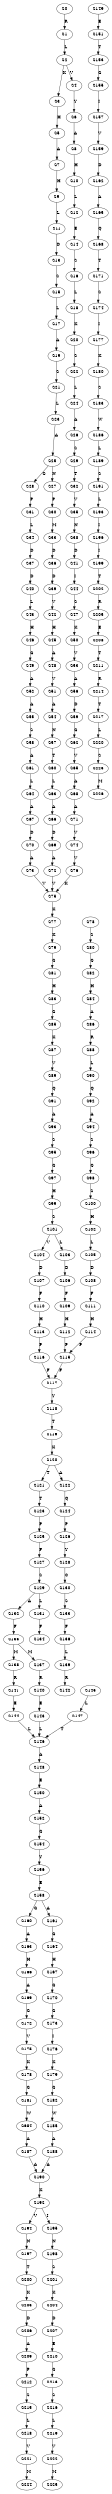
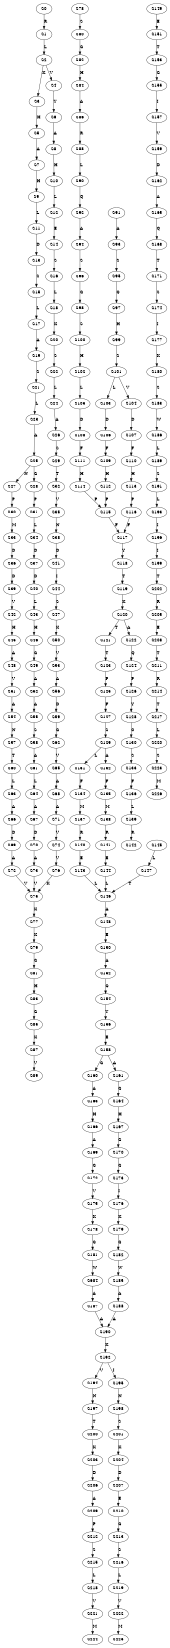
  strict digraph {
    S0
    S1
    S2
    S3
    S4
    S5
    S6
    S7
    S8
    S9
    S10
    S11
    S12
    S13
    S14
    S15
    S16
    S17
    S18
    S19
    S20
    S21
    S22
    S23
    S24
    S25
    S26
    S27
    S28
    S29
    S30
    S31
    S32
    S33
    S34
    S35
    S36
    S37
    S38
    S39
    S40
    S41
    S42
    S43
    S44
    S45
    S46
    S47
    S48
    S49
    S50
    S51
    S52
    S53
    S54
    S55
    S56
    S57
    S58
    S59
    S60
    S61
    S62
    S63
    S64
    S65
    S66
    S67
    S68
    S69
    S70
    S71
    S72
    S73
    S74
    S75
    S76
    S77
    S79
    S78
    S80
    S81
    S82
    S83
    S84
    S85
    S86
    S87
    S88
    S89
    S90
    S91
    S92
    S93
    S94
    S95
    S96
    S97
    S98
    S99
    S100
    S101
    S102
    S103
    S104
    S105
    S106
    S107
    S108
    S109
    S110
    S111
    S112
    S113
    S114
    S115
    S116
    S117
    S118
    S119
    S120
    S121
    S122
    S123
    S124
    S125
    S126
    S127
    S128
    S129
    S130
    S131
    S132
    S133
    S134
    S135
    S136
    S137
    S138
    S139
    S140
    S141
    S142
    S143
    S144
    S146
    S145
    S147
    S148
    S150
    S149
    S151
    S152
    S153
    S154
    S155
    S156
    S157
    S158
    S159
    S160
    S161
    S162
    S163
    S164
    S165
    S166
    S167
    S168
    S169
    S170
    S171
    S172
    S173
    S174
    S175
    S176
    S177
    S178
    S179
    S180
    S181
    S182
    S183
    n185 [label=S684]
    S185
    S186
    S187
    S188
    S189
    S190
    S191
    S192
    S193
    S194
    S195
    S196
    S197
    S198
    S199
    S200
    S201
    S202
    S203
    S204
    S205
    S206
    S207
    S208
    S209
    S210
    S211
    S212
    S213
    S214
    S215
    S216
    S217
    S218
    S219
    S220
    S221
    S222
    S223
    S224
    S225
    S226
    S0 -> S1 [label=R]
    S1 -> S2 [label=L]
    S2 -> S3 [label=K]
    S2 -> S4 [label=V]
    S3 -> S5 [label=H]
    S4 -> S6 [label=Y]
    S5 -> S7 [label=A]
    S6 -> S8 [label=A]
    S7 -> S9 [label=H]
    S8 -> S10 [label=H]
    S9 -> S11 [label=L]
    S10 -> S12 [label=L]
    S11 -> S13 [label=D]
    S12 -> S14 [label=E]
    S13 -> S15 [label=S]
    S14 -> S16 [label=S]
    S15 -> S17 [label=L]
    S16 -> S18 [label=L]
    S17 -> S19 [label=A]
    S18 -> S20 [label=K]
    S19 -> S21 [label=S]
    S20 -> S22 [label=S]
    S21 -> S23 [label=L]
    S22 -> S24 [label=L]
    S23 -> S25 [label=A]
    S24 -> S26 [label=A]
    S25 -> S27 [label=N]
    S25 -> S28 [label=G]
    S26 -> S29 [label=S]
    S27 -> S30 [label=P]
    S28 -> S31 [label=P]
    S29 -> S32 [label=T]
    S30 -> S33 [label=M]
    S31 -> S34 [label=L]
    S32 -> S35 [label=V]
    S33 -> S36 [label=D]
    S34 -> S37 [label=D]
    S35 -> S38 [label=N]
    S36 -> S39 [label=D]
    S37 -> S40 [label=D]
    S38 -> S41 [label=D]
    S39 -> S42 [label=V]
    S40 -> S43 [label=L]
    S41 -> S44 [label=I]
    S42 -> S45 [label=H]
    S43 -> S46 [label=H]
    S44 -> S47 [label=S]
    S45 -> S48 [label=A]
    S46 -> S49 [label=G]
    S47 -> S50 [label=K]
    S48 -> S51 [label=V]
    S49 -> S52 [label=A]
    S50 -> S53 [label=V]
    S51 -> S54 [label=A]
    S52 -> S55 [label=A]
    S53 -> S56 [label=A]
    S54 -> S57 [label=N]
    S55 -> S58 [label=S]
    S56 -> S59 [label=D]
    S57 -> S60 [label=T]
    S58 -> S61 [label=A]
    S59 -> S62 [label=G]
    S60 -> S63 [label=L]
    S61 -> S64 [label=L]
    S62 -> S65 [label=V]
    S63 -> S66 [label=A]
    S64 -> S67 [label=A]
    S65 -> S68 [label=A]
    S66 -> S69 [label=D]
    S67 -> S70 [label=D]
    S68 -> S71 [label=A]
    S69 -> S72 [label=A]
    S70 -> S73 [label=A]
    S71 -> S74 [label=V]
    S72 -> S75 [label=V]
    S73 -> S75 [label=V]
    S74 -> S76 [label=V]
    S75 -> S77 [label=K]
    S76 -> S75 [label=K]
    S77 -> S79 [label=K]
    S79 -> S81 [label=G]
    S78 -> S80 [label=S]
    S80 -> S82 [label=G]
    S81 -> S83 [label=H]
    S82 -> S84 [label=H]
    S83 -> S85 [label=G]
    S84 -> S86 [label=A]
    S85 -> S87 [label=K]
    S86 -> S88 [label=R]
    S87 -> S89 [label=V]
    S88 -> S90 [label=L]
-   S89 -> S91 [label=Q]
    S90 -> S92 [label=Q]
    S91 -> S93 [label=A]
    S92 -> S94 [label=A]
    S93 -> S95 [label=S]
    S94 -> S96 [label=S]
    S95 -> S97 [label=G]
    S96 -> S98 [label=G]
    S97 -> S99 [label=H]
    S98 -> S100 [label=S]
    S99 -> S101 [label=S]
    S100 -> S102 [label=H]
    S101 -> S103 [label=L]
    S101 -> S104 [label=V]
    S102 -> S105 [label=L]
    S103 -> S106 [label=D]
    S104 -> S107 [label=D]
    S105 -> S108 [label=D]
    S106 -> S109 [label=F]
    S107 -> S110 [label=F]
    S108 -> S111 [label=F]
    S109 -> S112 [label=H]
    S110 -> S113 [label=H]
    S111 -> S114 [label=H]
    S112 -> S115 [label=P]
    S113 -> S116 [label=P]
    S114 -> S115 [label=P]
    S115 -> S117 [label=F]
    S116 -> S117 [label=F]
    S117 -> S118 [label=Y]
    S118 -> S119 [label=T]
    S119 -> S120 [label=K]
    S120 -> S121 [label=T]
    S120 -> S122 [label=A]
    S121 -> S123 [label=T]
    S122 -> S124 [label=Q]
    S123 -> S125 [label=P]
    S124 -> S126 [label=P]
    S125 -> S127 [label=F]
    S126 -> S128 [label=Y]
    S127 -> S129 [label=S]
    S128 -> S130 [label=C]
    S129 -> S131 [label=L]
    S129 -> S132 [label=A]
    S130 -> S133 [label=S]
    S131 -> S134 [label=F]
    S132 -> S135 [label=F]
    S133 -> S136 [label=F]
-   S135 -> S137 [label=M]
+   S134 -> S137 [label=M]
    S135 -> S138 [label=M]
    S136 -> S139 [label=L]
    S137 -> S140 [label=R]
    S138 -> S141 [label=R]
    S139 -> S142 [label=R]
    S140 -> S143 [label=E]
    S141 -> S144 [label=E]
    S143 -> S146 [label=L]
    S144 -> S146 [label=L]
    S146 -> S148 [label=A]
    S145 -> S147 [label=L]
    S147 -> S146 [label=T]
    S148 -> S150 [label=E]
    S150 -> S152 [label=A]
    S149 -> S151 [label=E]
    S151 -> S153 [label=T]
    S152 -> S154 [label=G]
    S153 -> S155 [label=G]
    S154 -> S156 [label=Y]
    S155 -> S157 [label=I]
    S156 -> S158 [label=E]
    S157 -> S159 [label=V]
    S158 -> S160 [label=G]
    S158 -> S161 [label=A]
    S159 -> S162 [label=D]
    S160 -> S163 [label=A]
    S161 -> S164 [label=G]
    S162 -> S165 [label=A]
    S163 -> S166 [label=H]
    S164 -> S167 [label=H]
    S165 -> S168 [label=Q]
    S166 -> S169 [label=A]
    S167 -> S170 [label=G]
    S168 -> S171 [label=T]
    S169 -> S172 [label=G]
    S170 -> S173 [label=G]
    S171 -> S174 [label=S]
    S172 -> S175 [label=V]
    S173 -> S176 [label=I]
    S174 -> S177 [label=I]
    S175 -> S178 [label=K]
    S176 -> S179 [label=K]
    S177 -> S180 [label=K]
    S178 -> S181 [label=G]
    S179 -> S182 [label=G]
    S180 -> S183 [label=S]
    S181 -> n185 [label=W]
    S182 -> S185 [label=W]
    S183 -> S186 [label=W]
    n185 -> S187 [label=A]
    S185 -> S188 [label=A]
    S186 -> S189 [label=L]
    S187 -> S190 [label=A]
    S188 -> S190 [label=A]
    S189 -> S191 [label=S]
    S190 -> S192 [label=K]
    S191 -> S193 [label=L]
    S192 -> S194 [label=V]
    S192 -> S195 [label=I]
    S193 -> S196 [label=I]
    S194 -> S197 [label=N]
    S195 -> S198 [label=N]
    S196 -> S199 [label=I]
    S197 -> S200 [label=T]
    S198 -> S201 [label=S]
    S199 -> S202 [label=T]
    S200 -> S203 [label=K]
    S201 -> S204 [label=K]
    S202 -> S205 [label=R]
    S203 -> S206 [label=D]
    S204 -> S207 [label=D]
    S205 -> S208 [label=E]
    S206 -> S209 [label=A]
    S207 -> S210 [label=E]
    S208 -> S211 [label=T]
    S209 -> S212 [label=P]
    S210 -> S213 [label=G]
    S211 -> S214 [label=R]
    S212 -> S215 [label=S]
    S213 -> S216 [label=S]
    S214 -> S217 [label=T]
    S215 -> S218 [label=L]
    S216 -> S219 [label=L]
    S217 -> S220 [label=L]
    S218 -> S221 [label=V]
    S219 -> S222 [label=V]
    S220 -> S223 [label=S]
    S221 -> S224 [label=M]
    S222 -> S225 [label=M]
    S223 -> S226 [label=M]
  }
